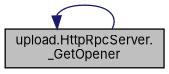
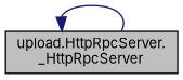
  digraph {
    rankdir=LR
    fontname=Inter
-   n1 [color=black fillcolor=grey75 fontcolor=black fontname=Inter fontsize=10 height=0.2 label="upload.HttpRpcServer.\l_GetOpener" shape=record style=filled width=0.4]
+   n1 [color=black fillcolor=grey75 fontcolor=black fontname=Inter fontsize=10 height=0.2 label="upload.HttpRpcServer.\l_HttpRpcServer" shape=record style=filled width=0.4]
    n1 -> n1 [color=midnightblue dir=back fontname=Inter fontsize=10 labelfontname=Helvetica labelfontsize=10 style=solid]
  }
